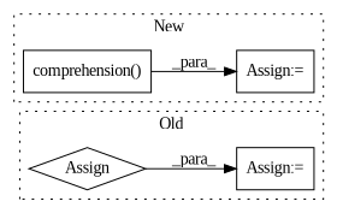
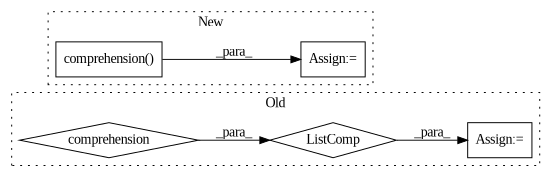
  digraph {
    fontname="Liberation Serif"
    rankdir=LR
    node [a=68 fontname="Liberation Serif" l=3 shape=box]
    edge [fontname="Liberation Serif"]
-   n1 [a=106 l=41 label=Assign s=1381 shape=diamond]
+   n1 [a=106 l=41 label=ListComp s=1381 shape=diamond]
+   n2 [a=45 label=comprehension s=1396 shape=diamond]
    n3 [label="Assign:=" s=1378]
    n4 [a=75 l="34,1" label="comprehension()" s="2856,2893"]
    n5 [label="Assign:=" s=2853]
    subgraph cluster_1 {
      label=Old
      style=dotted
      n1
+     n2
      n3
    }
    subgraph cluster_2 {
      label=New
      style=dotted
      n4
      n5
    }
    n1 -> n3 [label=_para_]
+   n2 -> n1 [label=_para_]
    n4 -> n5 [label=_para_]
  }
